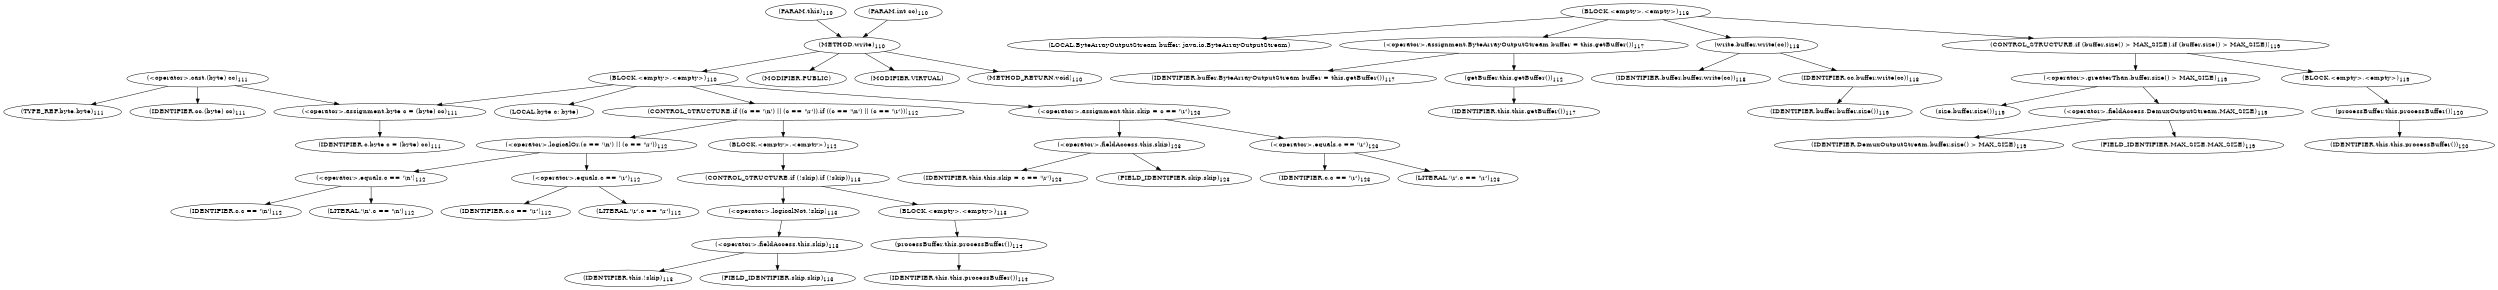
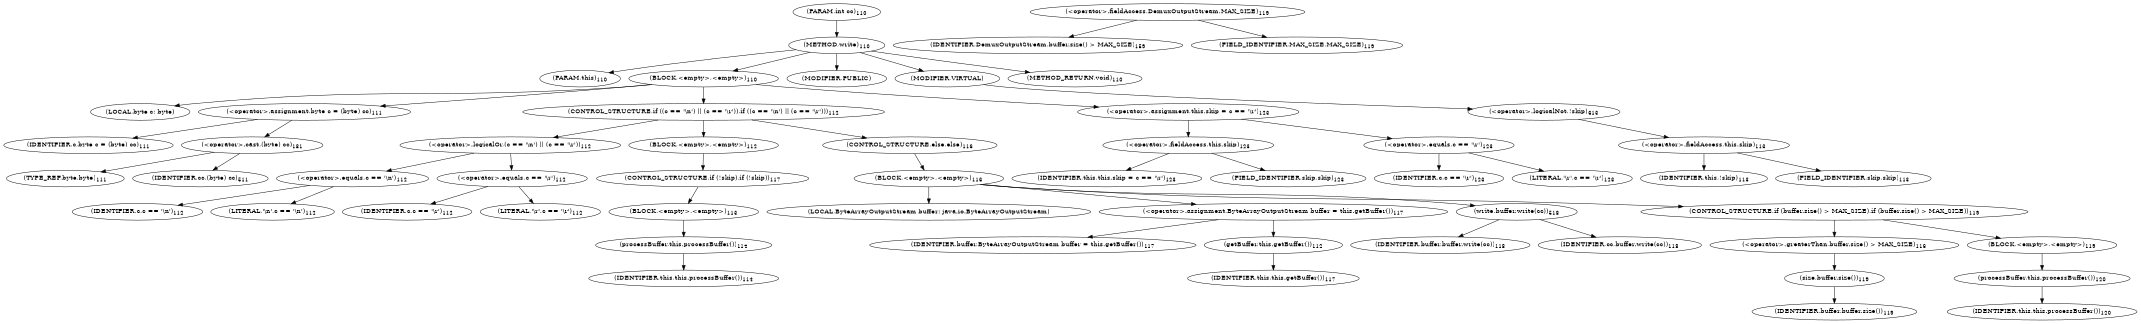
  digraph {
    n1 [label=<(METHOD,write)<SUB>110</SUB>>]
    n2 [label=<(PARAM,this)<SUB>110</SUB>>]
    n3 [label=<(BLOCK,&lt;empty&gt;,&lt;empty&gt;)<SUB>110</SUB>>]
    n4 [label=<(MODIFIER,PUBLIC)>]
    n5 [label=<(MODIFIER,VIRTUAL)>]
    n6 [label=<(METHOD_RETURN,void)<SUB>110</SUB>>]
    n7 [label=<(PARAM,int cc)<SUB>110</SUB>>]
    n8 [label=<(LOCAL,byte c: byte)>]
    n9 [label=<(&lt;operator&gt;.assignment,byte c = (byte) cc)<SUB>111</SUB>>]
    n10 [label=<(CONTROL_STRUCTURE,if ((c == '\n') || (c == '\r')),if ((c == '\n') || (c == '\r')))<SUB>112</SUB>>]
    n11 [label=<(&lt;operator&gt;.assignment,this.skip = c == '\r')<SUB>123</SUB>>]
    n12 [label=<(IDENTIFIER,c,byte c = (byte) cc)<SUB>111</SUB>>]
-   n13 [label=<(&lt;operator&gt;.cast,(byte) cc)<SUB>111</SUB>>]
+   n13 [label=<(&lt;operator&gt;.cast,(byte) cc)<SUB>181</SUB>>]
    n14 [label=<(&lt;operator&gt;.logicalOr,(c == '\n') || (c == '\r'))<SUB>112</SUB>>]
    n15 [label=<(BLOCK,&lt;empty&gt;,&lt;empty&gt;)<SUB>112</SUB>>]
+   n16 [label=<(CONTROL_STRUCTURE,else,else)<SUB>116</SUB>>]
    n17 [label=<(&lt;operator&gt;.fieldAccess,this.skip)<SUB>123</SUB>>]
    n18 [label=<(&lt;operator&gt;.equals,c == '\r')<SUB>123</SUB>>]
    n19 [label=<(TYPE_REF,byte,byte)<SUB>111</SUB>>]
-   n20 [label=<(IDENTIFIER,cc,(byte) cc)<SUB>111</SUB>>]
+   n20 [label=<(IDENTIFIER,cc,(byte) cc)<SUB>511</SUB>>]
    n21 [label=<(&lt;operator&gt;.equals,c == '\n')<SUB>112</SUB>>]
    n22 [label=<(&lt;operator&gt;.equals,c == '\r')<SUB>112</SUB>>]
-   n23 [label=<(CONTROL_STRUCTURE,if (!skip),if (!skip))<SUB>113</SUB>>]
+   n23 [label=<(CONTROL_STRUCTURE,if (!skip),if (!skip))<SUB>117</SUB>>]
    n24 [label=<(BLOCK,&lt;empty&gt;,&lt;empty&gt;)<SUB>116</SUB>>]
    n25 [label=<(IDENTIFIER,c,c == '\n')<SUB>112</SUB>>]
    n26 [label=<(LITERAL,'\n',c == '\n')<SUB>112</SUB>>]
    n27 [label=<(IDENTIFIER,c,c == '\r')<SUB>112</SUB>>]
    n28 [label=<(LITERAL,'\r',c == '\r')<SUB>112</SUB>>]
-   n29 [label=<(&lt;operator&gt;.logicalNot,!skip)<SUB>113</SUB>>]
+   n29 [label=<(&lt;operator&gt;.logicalNot,!skip)<SUB>613</SUB>>]
    n30 [label=<(BLOCK,&lt;empty&gt;,&lt;empty&gt;)<SUB>113</SUB>>]
    n31 [label=<(&lt;operator&gt;.fieldAccess,this.skip)<SUB>113</SUB>>]
    n32 [label=<(processBuffer,this.processBuffer())<SUB>114</SUB>>]
    n33 [label=<(IDENTIFIER,this,!skip)<SUB>113</SUB>>]
    n34 [label=<(FIELD_IDENTIFIER,skip,skip)<SUB>113</SUB>>]
    n35 [label=<(IDENTIFIER,this,this.processBuffer())<SUB>114</SUB>>]
    n36 [label=<(LOCAL,ByteArrayOutputStream buffer: java.io.ByteArrayOutputStream)>]
    n37 [label=<(&lt;operator&gt;.assignment,ByteArrayOutputStream buffer = this.getBuffer())<SUB>117</SUB>>]
-   n38 [label=<(write,buffer.write(cc))<SUB>118</SUB>>]
+   n38 [label=<(write,buffer.write(cc))<SUB>518</SUB>>]
    n39 [label=<(CONTROL_STRUCTURE,if (buffer.size() &gt; MAX_SIZE),if (buffer.size() &gt; MAX_SIZE))<SUB>119</SUB>>]
    n40 [label=<(IDENTIFIER,buffer,ByteArrayOutputStream buffer = this.getBuffer())<SUB>117</SUB>>]
    n41 [label=<(getBuffer,this.getBuffer())<SUB>112</SUB>>]
    n42 [label=<(IDENTIFIER,buffer,buffer.write(cc))<SUB>118</SUB>>]
    n43 [label=<(IDENTIFIER,cc,buffer.write(cc))<SUB>118</SUB>>]
-   n44 [label=<(&lt;operator&gt;.greaterThan,buffer.size() &gt; MAX_SIZE)<SUB>119</SUB>>]
+   n44 [label=<(&lt;operator&gt;.greaterThan,buffer.size() &gt; MAX_SIZE)<SUB>116</SUB>>]
    n45 [label=<(BLOCK,&lt;empty&gt;,&lt;empty&gt;)<SUB>119</SUB>>]
    n46 [label=<(IDENTIFIER,this,this.getBuffer())<SUB>117</SUB>>]
    n47 [label=<(size,buffer.size())<SUB>119</SUB>>]
    n48 [label=<(&lt;operator&gt;.fieldAccess,DemuxOutputStream.MAX_SIZE)<SUB>119</SUB>>]
    n49 [label=<(processBuffer,this.processBuffer())<SUB>120</SUB>>]
    n50 [label=<(IDENTIFIER,buffer,buffer.size())<SUB>119</SUB>>]
-   n51 [label=<(IDENTIFIER,DemuxOutputStream,buffer.size() &gt; MAX_SIZE)<SUB>119</SUB>>]
+   n51 [label=<(IDENTIFIER,DemuxOutputStream,buffer.size() &gt; MAX_SIZE)<SUB>159</SUB>>]
    n52 [label=<(FIELD_IDENTIFIER,MAX_SIZE,MAX_SIZE)<SUB>119</SUB>>]
    n53 [label=<(IDENTIFIER,this,this.processBuffer())<SUB>120</SUB>>]
    n54 [label=<(IDENTIFIER,this,this.skip = c == '\r')<SUB>123</SUB>>]
    n55 [label=<(FIELD_IDENTIFIER,skip,skip)<SUB>123</SUB>>]
    n56 [label=<(IDENTIFIER,c,c == '\r')<SUB>123</SUB>>]
    n57 [label=<(LITERAL,'\r',c == '\r')<SUB>123</SUB>>]
-   n2 -> n1
+   n1 -> n2
    n1 -> n3
    n1 -> n4
    n1 -> n5
    n1 -> n6
    n3 -> n8
    n3 -> n9
    n3 -> n10
    n3 -> n11
    n7 -> n1
    n9 -> n12
-   n13 -> n9
+   n9 -> n13
    n10 -> n14
    n10 -> n15
+   n10 -> n16
    n11 -> n17
    n11 -> n18
    n13 -> n19
    n13 -> n20
    n14 -> n21
    n14 -> n22
    n15 -> n23
+   n16 -> n24
    n17 -> n54
    n17 -> n55
    n18 -> n56
    n18 -> n57
    n21 -> n25
    n21 -> n26
    n22 -> n27
    n22 -> n28
-   n23 -> n29
+   n5 -> n29
    n23 -> n30
    n24 -> n36
    n24 -> n37
    n24 -> n38
    n24 -> n39
    n29 -> n31
    n30 -> n32
    n31 -> n33
    n31 -> n34
    n32 -> n35
    n37 -> n40
    n37 -> n41
    n38 -> n42
    n38 -> n43
    n39 -> n44
    n39 -> n45
    n41 -> n46
    n44 -> n47
-   n44 -> n48
    n45 -> n49
-   n43 -> n50
+   n47 -> n50
    n48 -> n51
    n48 -> n52
    n49 -> n53
  }
